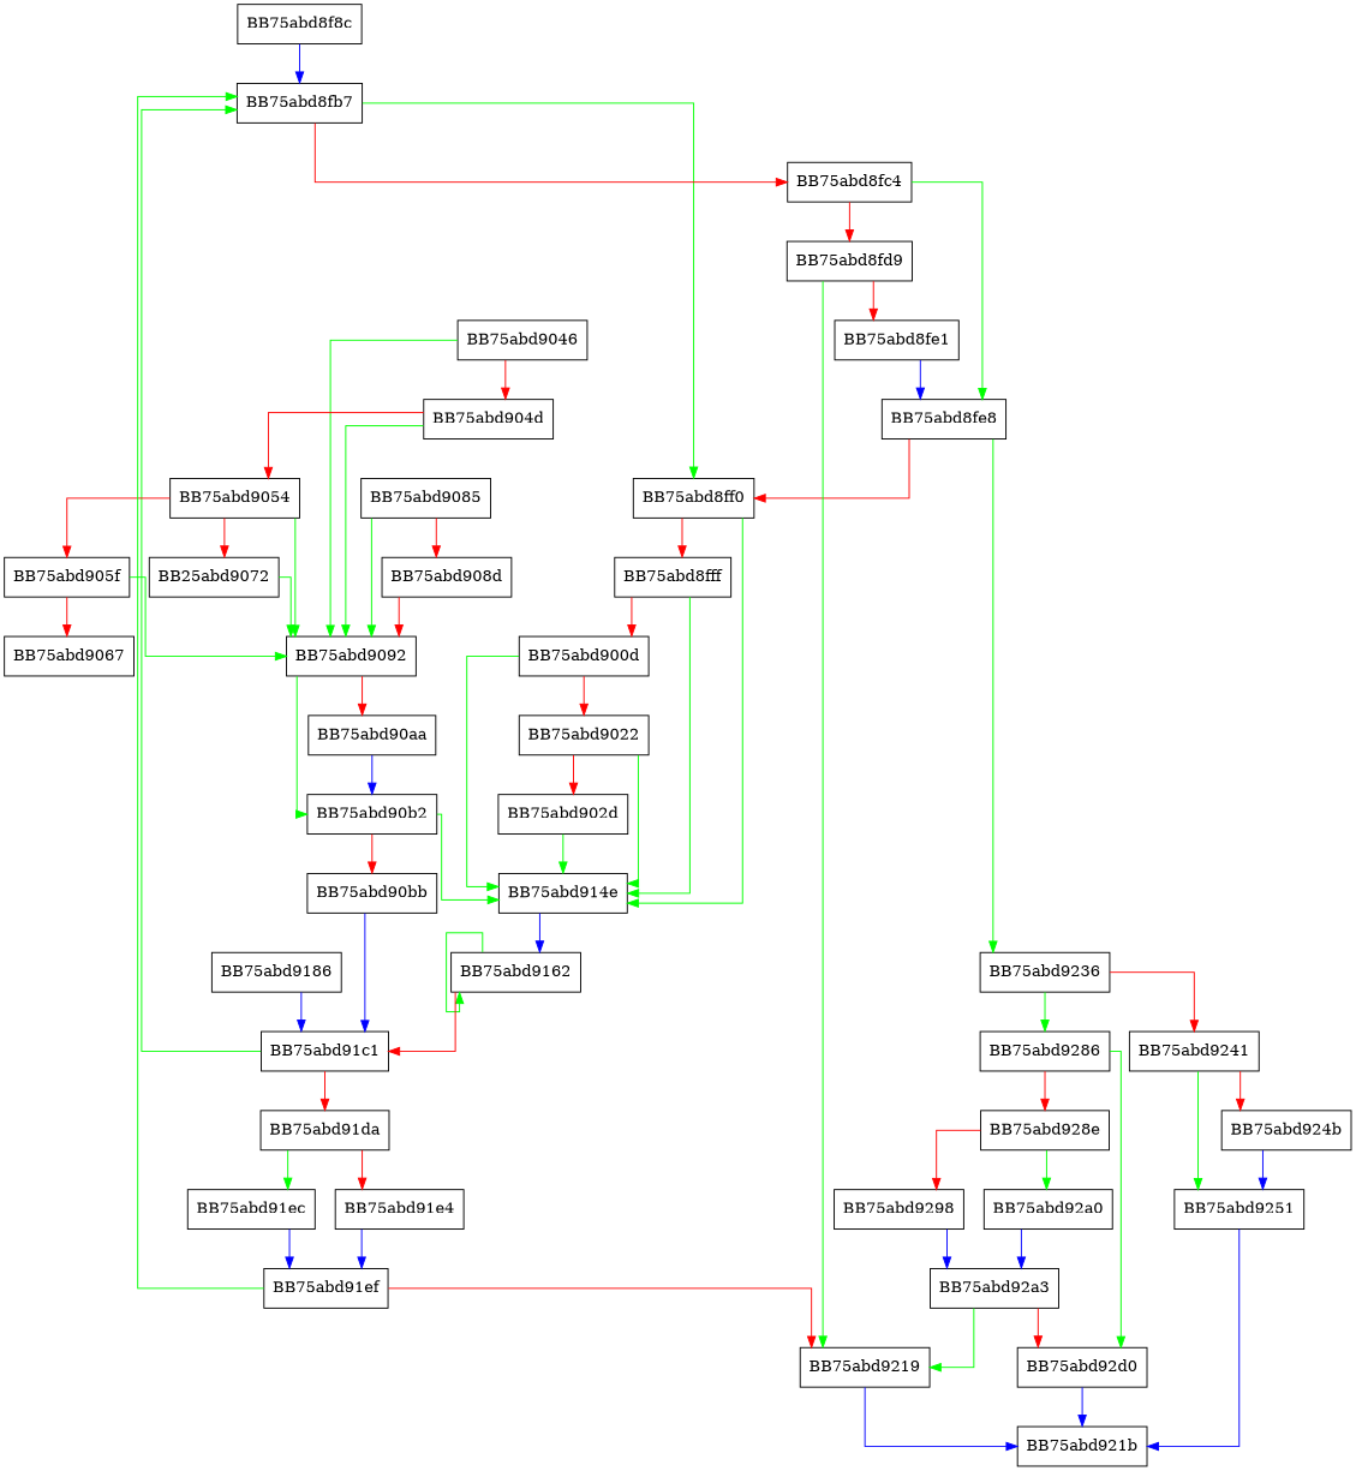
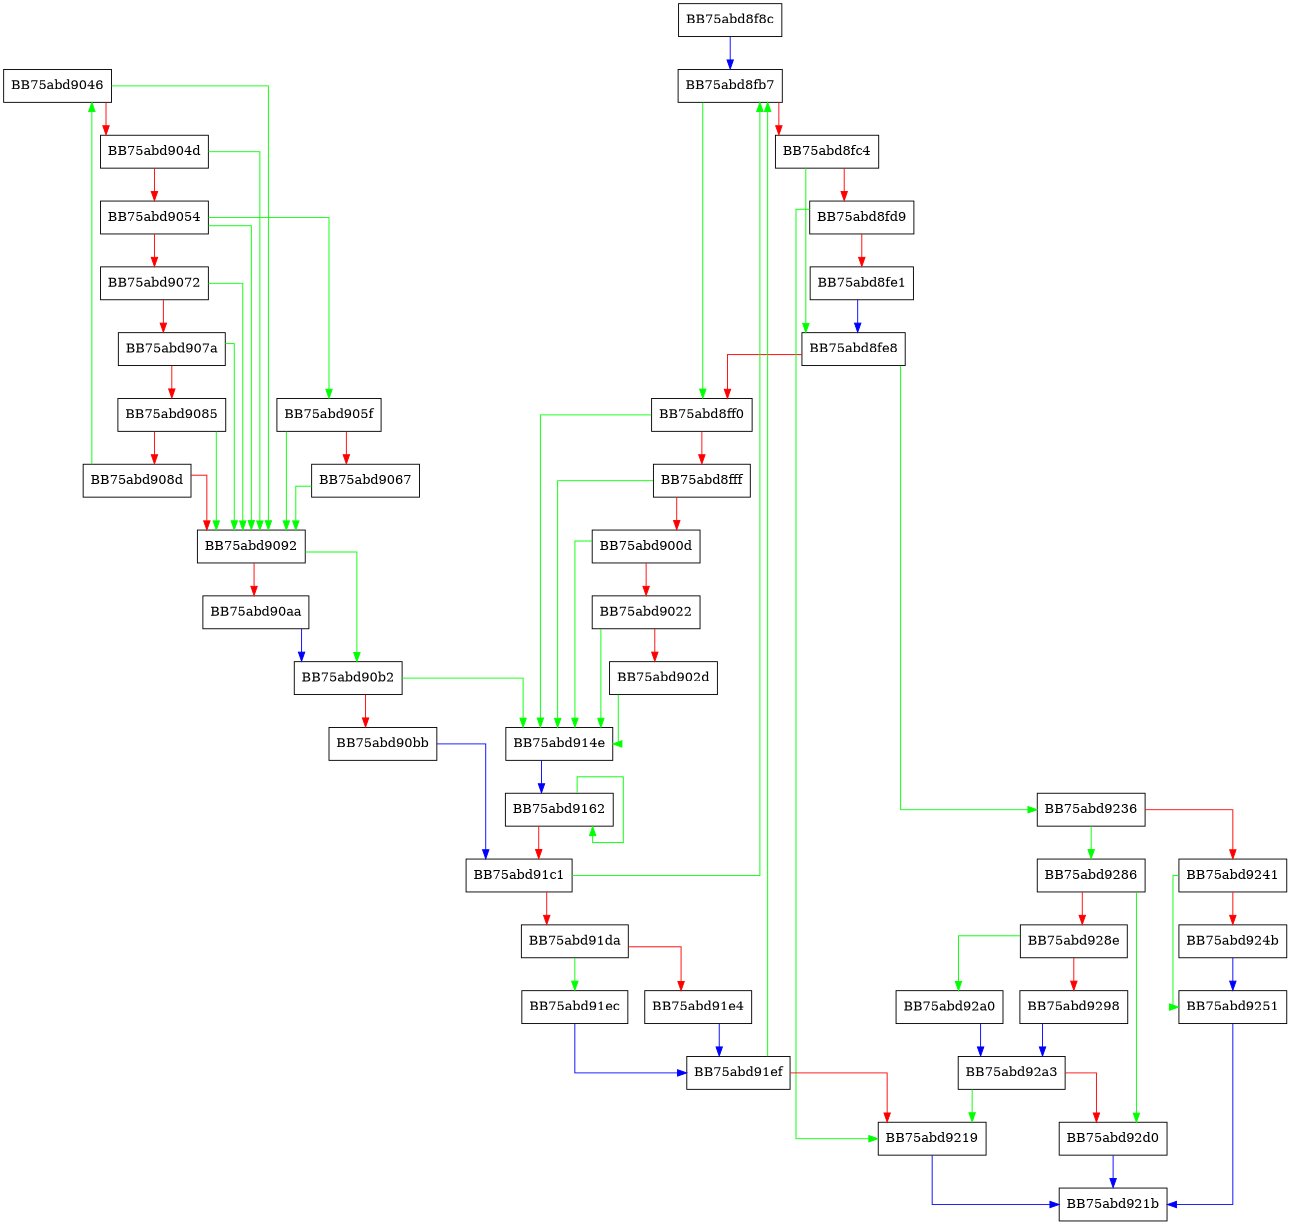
  digraph {
    splines=ortho
    node [shape=box]
    edge [color=green]
    BB75abd8f8c
    BB75abd8fb7
    BB75abd8ff0
    BB75abd8fc4
    BB75abd914e
    BB75abd8fff
    BB75abd8fe8
    BB75abd8fd9
    BB75abd9162
    BB75abd900d
    BB75abd9236
    BB75abd9219
    BB75abd8fe1
    BB75abd9286
    BB75abd9241
    BB75abd921b
    BB75abd92d0
    BB75abd928e
    BB75abd9251
    BB75abd924b
    BB75abd91c1
    BB75abd9022
    BB75abd902d
    BB75abd9046
    BB75abd9092
    BB75abd904d
    BB75abd90b2
    BB75abd90aa
    BB75abd9054
    BB75abd90bb
    BB75abd905f
-   BB75abd9072 [label=BB25abd9072]
+   BB75abd9072
    BB75abd9067
+   BB75abd907a
    BB75abd9085
    BB75abd908d
    BB75abd91da
    BB75abd91ec
    BB75abd91e4
-   BB75abd9186
    BB75abd91ef
    BB75abd92a0
    BB75abd9298
    BB75abd92a3
    BB75abd8f8c -> BB75abd8fb7 [color=blue]
    BB75abd8fb7 -> BB75abd8ff0
    BB75abd8fb7 -> BB75abd8fc4 [color=red]
    BB75abd8ff0 -> BB75abd914e
    BB75abd8ff0 -> BB75abd8fff [color=red]
    BB75abd8fc4 -> BB75abd8fe8
    BB75abd8fc4 -> BB75abd8fd9 [color=red]
    BB75abd914e -> BB75abd9162 [color=blue]
    BB75abd8fff -> BB75abd914e
    BB75abd8fff -> BB75abd900d [color=red]
    BB75abd8fe8 -> BB75abd8ff0 [color=red]
    BB75abd8fe8 -> BB75abd9236
    BB75abd8fd9 -> BB75abd9219
    BB75abd8fd9 -> BB75abd8fe1 [color=red]
    BB75abd9162 -> BB75abd9162
    BB75abd9162 -> BB75abd91c1 [color=red]
    BB75abd900d -> BB75abd914e
    BB75abd900d -> BB75abd9022 [color=red]
    BB75abd9236 -> BB75abd9286
    BB75abd9236 -> BB75abd9241 [color=red]
    BB75abd9219 -> BB75abd921b [color=blue]
    BB75abd8fe1 -> BB75abd8fe8 [color=blue]
    BB75abd9286 -> BB75abd92d0
    BB75abd9286 -> BB75abd928e [color=red]
    BB75abd9241 -> BB75abd9251
    BB75abd9241 -> BB75abd924b [color=red]
    BB75abd92d0 -> BB75abd921b [color=blue]
    BB75abd928e -> BB75abd92a0
    BB75abd928e -> BB75abd9298 [color=red]
    BB75abd9251 -> BB75abd921b [color=blue]
    BB75abd924b -> BB75abd9251 [color=blue]
    BB75abd91c1 -> BB75abd8fb7
    BB75abd91c1 -> BB75abd91da [color=red]
    BB75abd9022 -> BB75abd914e
    BB75abd9022 -> BB75abd902d [color=red]
    BB75abd902d -> BB75abd914e
    BB75abd9046 -> BB75abd9092
    BB75abd9046 -> BB75abd904d [color=red]
    BB75abd9092 -> BB75abd90b2
    BB75abd9092 -> BB75abd90aa [color=red]
    BB75abd904d -> BB75abd9092
    BB75abd904d -> BB75abd9054 [color=red]
    BB75abd90b2 -> BB75abd914e
    BB75abd90b2 -> BB75abd90bb [color=red]
    BB75abd90aa -> BB75abd90b2 [color=blue]
    BB75abd9054 -> BB75abd9092
-   BB75abd9054 -> BB75abd905f [color=red]
+   BB75abd9054 -> BB75abd905f
    BB75abd9054 -> BB75abd9072 [color=red]
    BB75abd90bb -> BB75abd91c1 [color=blue]
    BB75abd905f -> BB75abd9092
    BB75abd905f -> BB75abd9067 [color=red]
    BB75abd9072 -> BB75abd9092
+   BB75abd9072 -> BB75abd907a [color=red]
+   BB75abd9067 -> BB75abd9092
+   BB75abd907a -> BB75abd9092
+   BB75abd907a -> BB75abd9085 [color=red]
    BB75abd9085 -> BB75abd9092
    BB75abd9085 -> BB75abd908d [color=red]
+   BB75abd908d -> BB75abd9046
    BB75abd908d -> BB75abd9092 [color=red]
    BB75abd91da -> BB75abd91ec
    BB75abd91da -> BB75abd91e4 [color=red]
    BB75abd91ec -> BB75abd91ef [color=blue]
    BB75abd91e4 -> BB75abd91ef [color=blue]
-   BB75abd9186 -> BB75abd91c1 [color=blue]
    BB75abd91ef -> BB75abd8fb7
    BB75abd91ef -> BB75abd9219 [color=red]
    BB75abd92a0 -> BB75abd92a3 [color=blue]
    BB75abd9298 -> BB75abd92a3 [color=blue]
    BB75abd92a3 -> BB75abd9219
    BB75abd92a3 -> BB75abd92d0 [color=red]
  }
